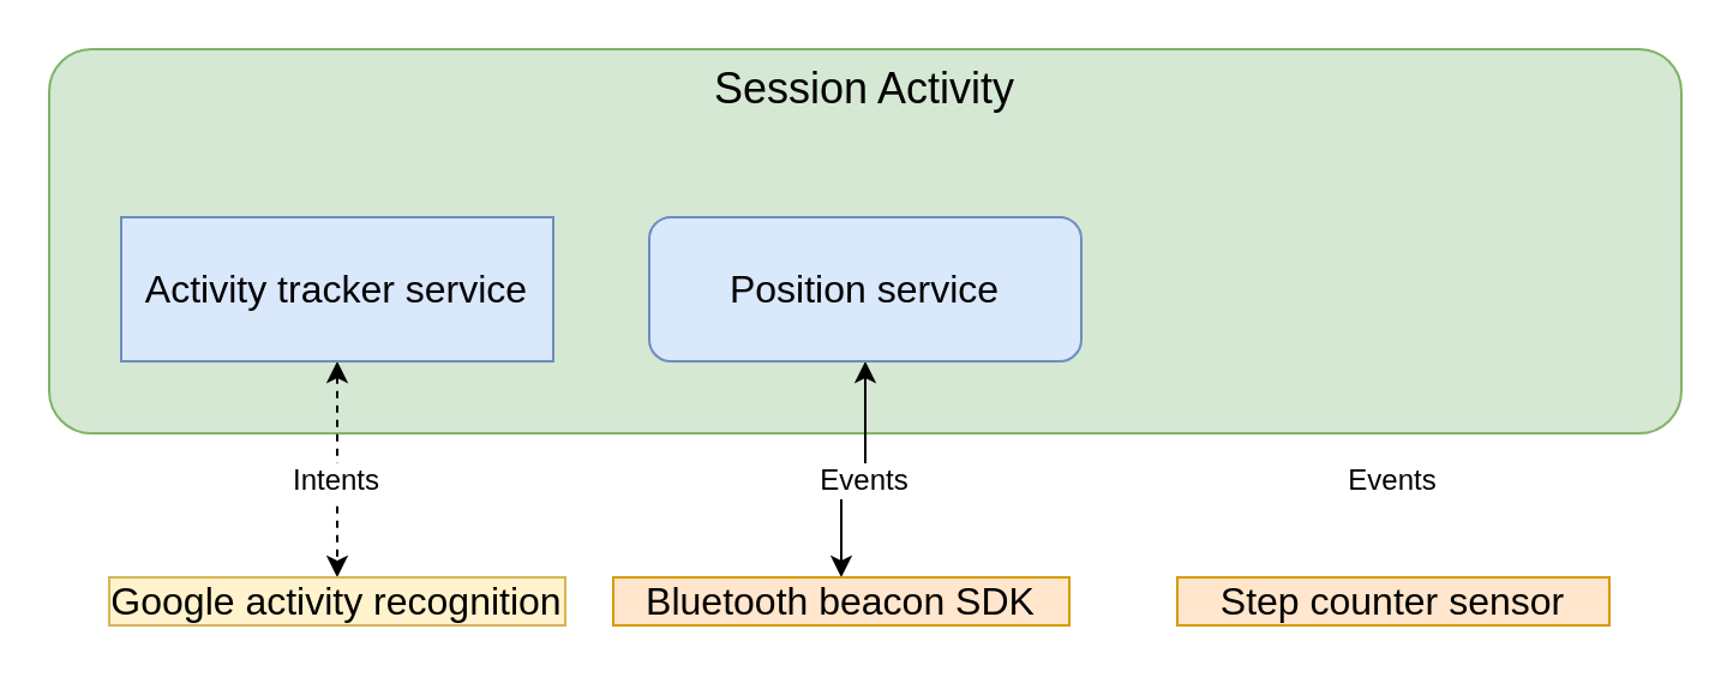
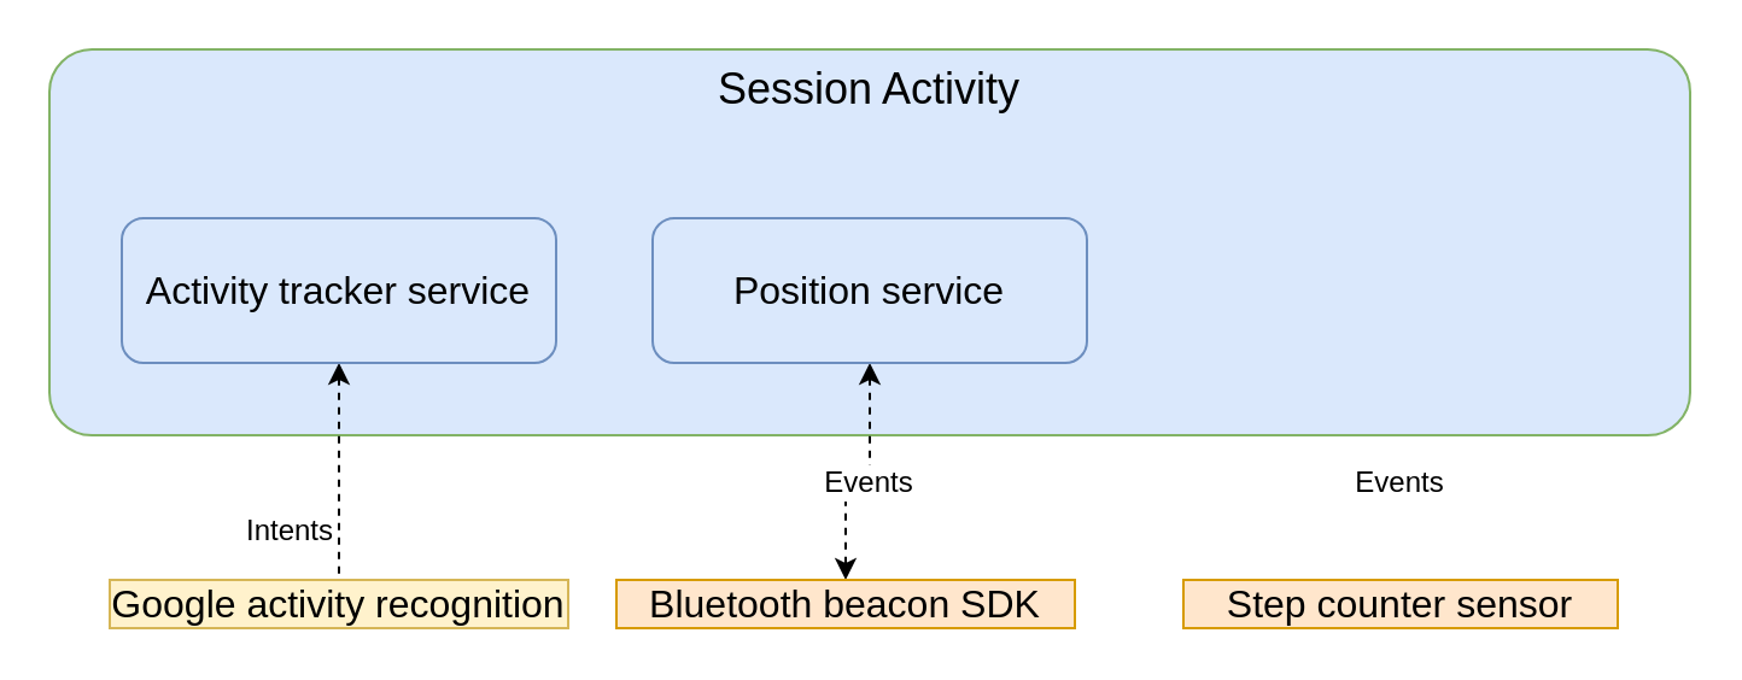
  <mxCell id="0" />
  <mxCell id="1" parent="0" />
- <mxCell id="2" value="&lt;font style=&quot;font-size: 18px&quot;&gt;Session Activity&lt;/font&gt;" style="rounded=1;whiteSpace=wrap;html=1;arcSize=11;align=center;verticalAlign=top;fillColor=#d5e8d4;strokeColor=#82b366;" parent="1" vertex="1"><mxGeometry x="20" y="20" width="680" height="160" as="geometry" /></mxCell>
- <mxCell id="3" style="edgeStyle=orthogonalEdgeStyle;rounded=0;orthogonalLoop=1;jettySize=auto;html=1;fontSize=16;dashed=1;startArrow=classic;startFill=1;" edge="1" parent="1" source="4" target="9"><mxGeometry relative="1" as="geometry"><mxPoint x="140" y="260" as="targetPoint" /></mxGeometry></mxCell>
- <mxCell id="4" value="Activity tracker service" style="whiteSpace=wrap;html=1;align=center;fontSize=16;fillColor=#dae8fc;strokeColor=#6c8ebf;rounded=0;" parent="1" vertex="1"><mxGeometry x="50" y="90" width="180" height="60" as="geometry" /></mxCell>
- <mxCell id="5" style="edgeStyle=orthogonalEdgeStyle;rounded=0;orthogonalLoop=1;jettySize=auto;html=1;fontSize=16;startArrow=classic;startFill=1;" edge="1" parent="1" source="6" target="10"><mxGeometry relative="1" as="geometry"><mxPoint x="360" y="240" as="targetPoint" /></mxGeometry></mxCell>
+ <mxCell id="2" value="&lt;font style=&quot;font-size: 18px&quot;&gt;Session Activity&lt;/font&gt;" style="rounded=1;whiteSpace=wrap;html=1;arcSize=11;align=center;verticalAlign=top;fillColor=#dae8fc;strokeColor=#82b366;" parent="1" vertex="1"><mxGeometry x="20" y="20" width="680" height="160" as="geometry" /></mxCell>
+ <mxCell id="3" style="edgeStyle=orthogonalEdgeStyle;rounded=0;orthogonalLoop=1;jettySize=auto;html=1;fontSize=16;dashed=1;startArrow=classic;startFill=1;endArrow=none;" edge="1" parent="1" source="4" target="9"><mxGeometry relative="1" as="geometry"><mxPoint x="140" y="260" as="targetPoint" /></mxGeometry></mxCell>
+ <mxCell id="4" value="Activity tracker service" style="rounded=1;whiteSpace=wrap;html=1;align=center;fontSize=16;fillColor=#dae8fc;strokeColor=#6c8ebf;" parent="1" vertex="1"><mxGeometry x="50" y="90" width="180" height="60" as="geometry" /></mxCell>
+ <mxCell id="5" style="edgeStyle=orthogonalEdgeStyle;rounded=0;orthogonalLoop=1;jettySize=auto;html=1;fontSize=16;startArrow=classic;startFill=1;dashed=1;" edge="1" parent="1" source="6" target="10"><mxGeometry relative="1" as="geometry"><mxPoint x="360" y="240" as="targetPoint" /></mxGeometry></mxCell>
  <mxCell id="6" value="Position service" style="rounded=1;whiteSpace=wrap;html=1;align=center;fontSize=16;fillColor=#dae8fc;strokeColor=#6c8ebf;" vertex="1" parent="1"><mxGeometry x="270" y="90" width="180" height="60" as="geometry" /></mxCell>
- <mxCell id="7" value="Intents" style="text;html=1;strokeColor=none;fillColor=none;align=center;verticalAlign=middle;whiteSpace=wrap;rounded=0;labelBackgroundColor=#ffffff;" vertex="1" parent="1"><mxGeometry x="120" y="190" width="40" height="20" as="geometry" /></mxCell>
+ <mxCell id="7" value="Intents" style="text;html=1;strokeColor=none;fillColor=none;align=center;verticalAlign=middle;whiteSpace=wrap;rounded=0;labelBackgroundColor=#ffffff;" vertex="1" parent="1"><mxGeometry x="100" y="210" width="40" height="20" as="geometry" /></mxCell>
  <mxCell id="8" value="Step counter sensor" style="text;html=1;strokeColor=#d79b00;fillColor=#ffe6cc;align=center;verticalAlign=middle;whiteSpace=wrap;rounded=0;fontSize=16;" vertex="1" parent="1"><mxGeometry x="490" y="240" width="180" height="20" as="geometry" /></mxCell>
  <mxCell id="9" value="Google activity recognition" style="text;html=1;strokeColor=#d6b656;fillColor=#fff2cc;align=center;verticalAlign=middle;whiteSpace=wrap;rounded=0;fontSize=16;" vertex="1" parent="1"><mxGeometry x="45" y="240" width="190" height="20" as="geometry" /></mxCell>
  <mxCell id="10" value="Bluetooth beacon SDK" style="text;html=1;strokeColor=#d79b00;fillColor=#ffe6cc;align=center;verticalAlign=middle;whiteSpace=wrap;rounded=0;fontSize=16;" vertex="1" parent="1"><mxGeometry x="255" y="240" width="190" height="20" as="geometry" /></mxCell>
  <mxCell id="11" value="Events" style="text;html=1;strokeColor=none;fillColor=none;align=center;verticalAlign=middle;whiteSpace=wrap;rounded=0;labelBackgroundColor=#ffffff;" vertex="1" parent="1"><mxGeometry x="560" y="190" width="40" height="20" as="geometry" /></mxCell>
  <mxCell id="12" value="Events" style="text;html=1;strokeColor=none;fillColor=none;align=center;verticalAlign=middle;whiteSpace=wrap;rounded=0;labelBackgroundColor=#ffffff;" vertex="1" parent="1"><mxGeometry x="340" y="190" width="40" height="20" as="geometry" /></mxCell>
